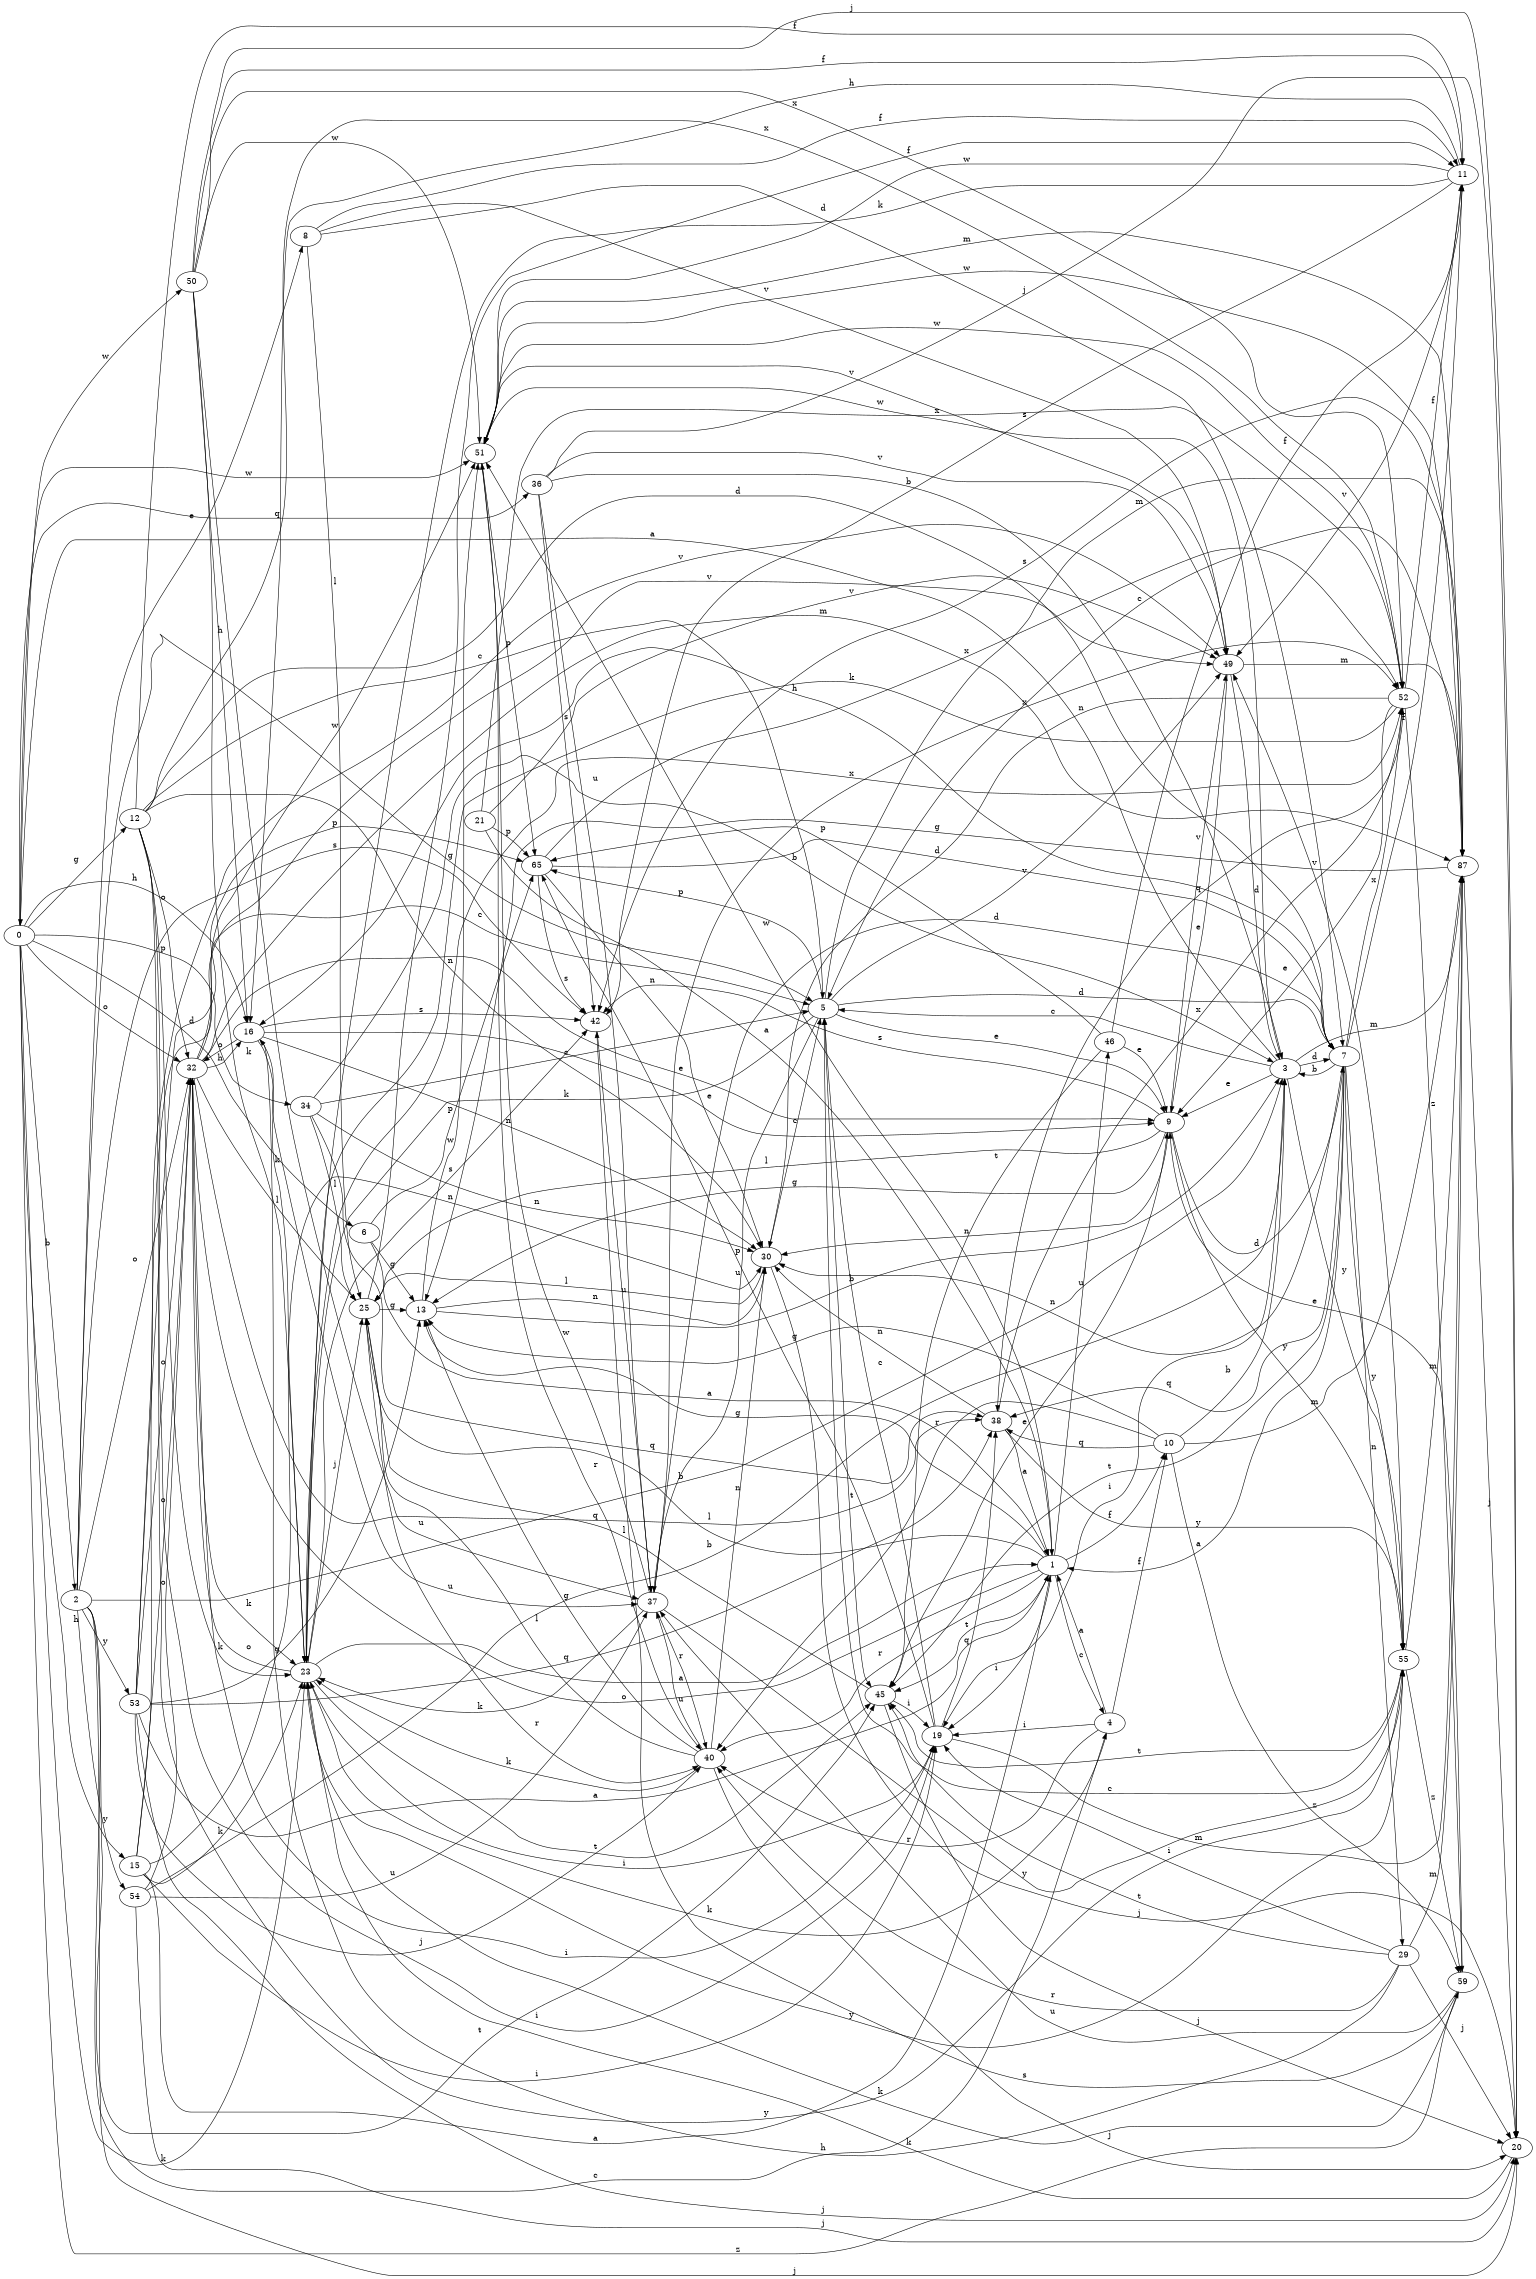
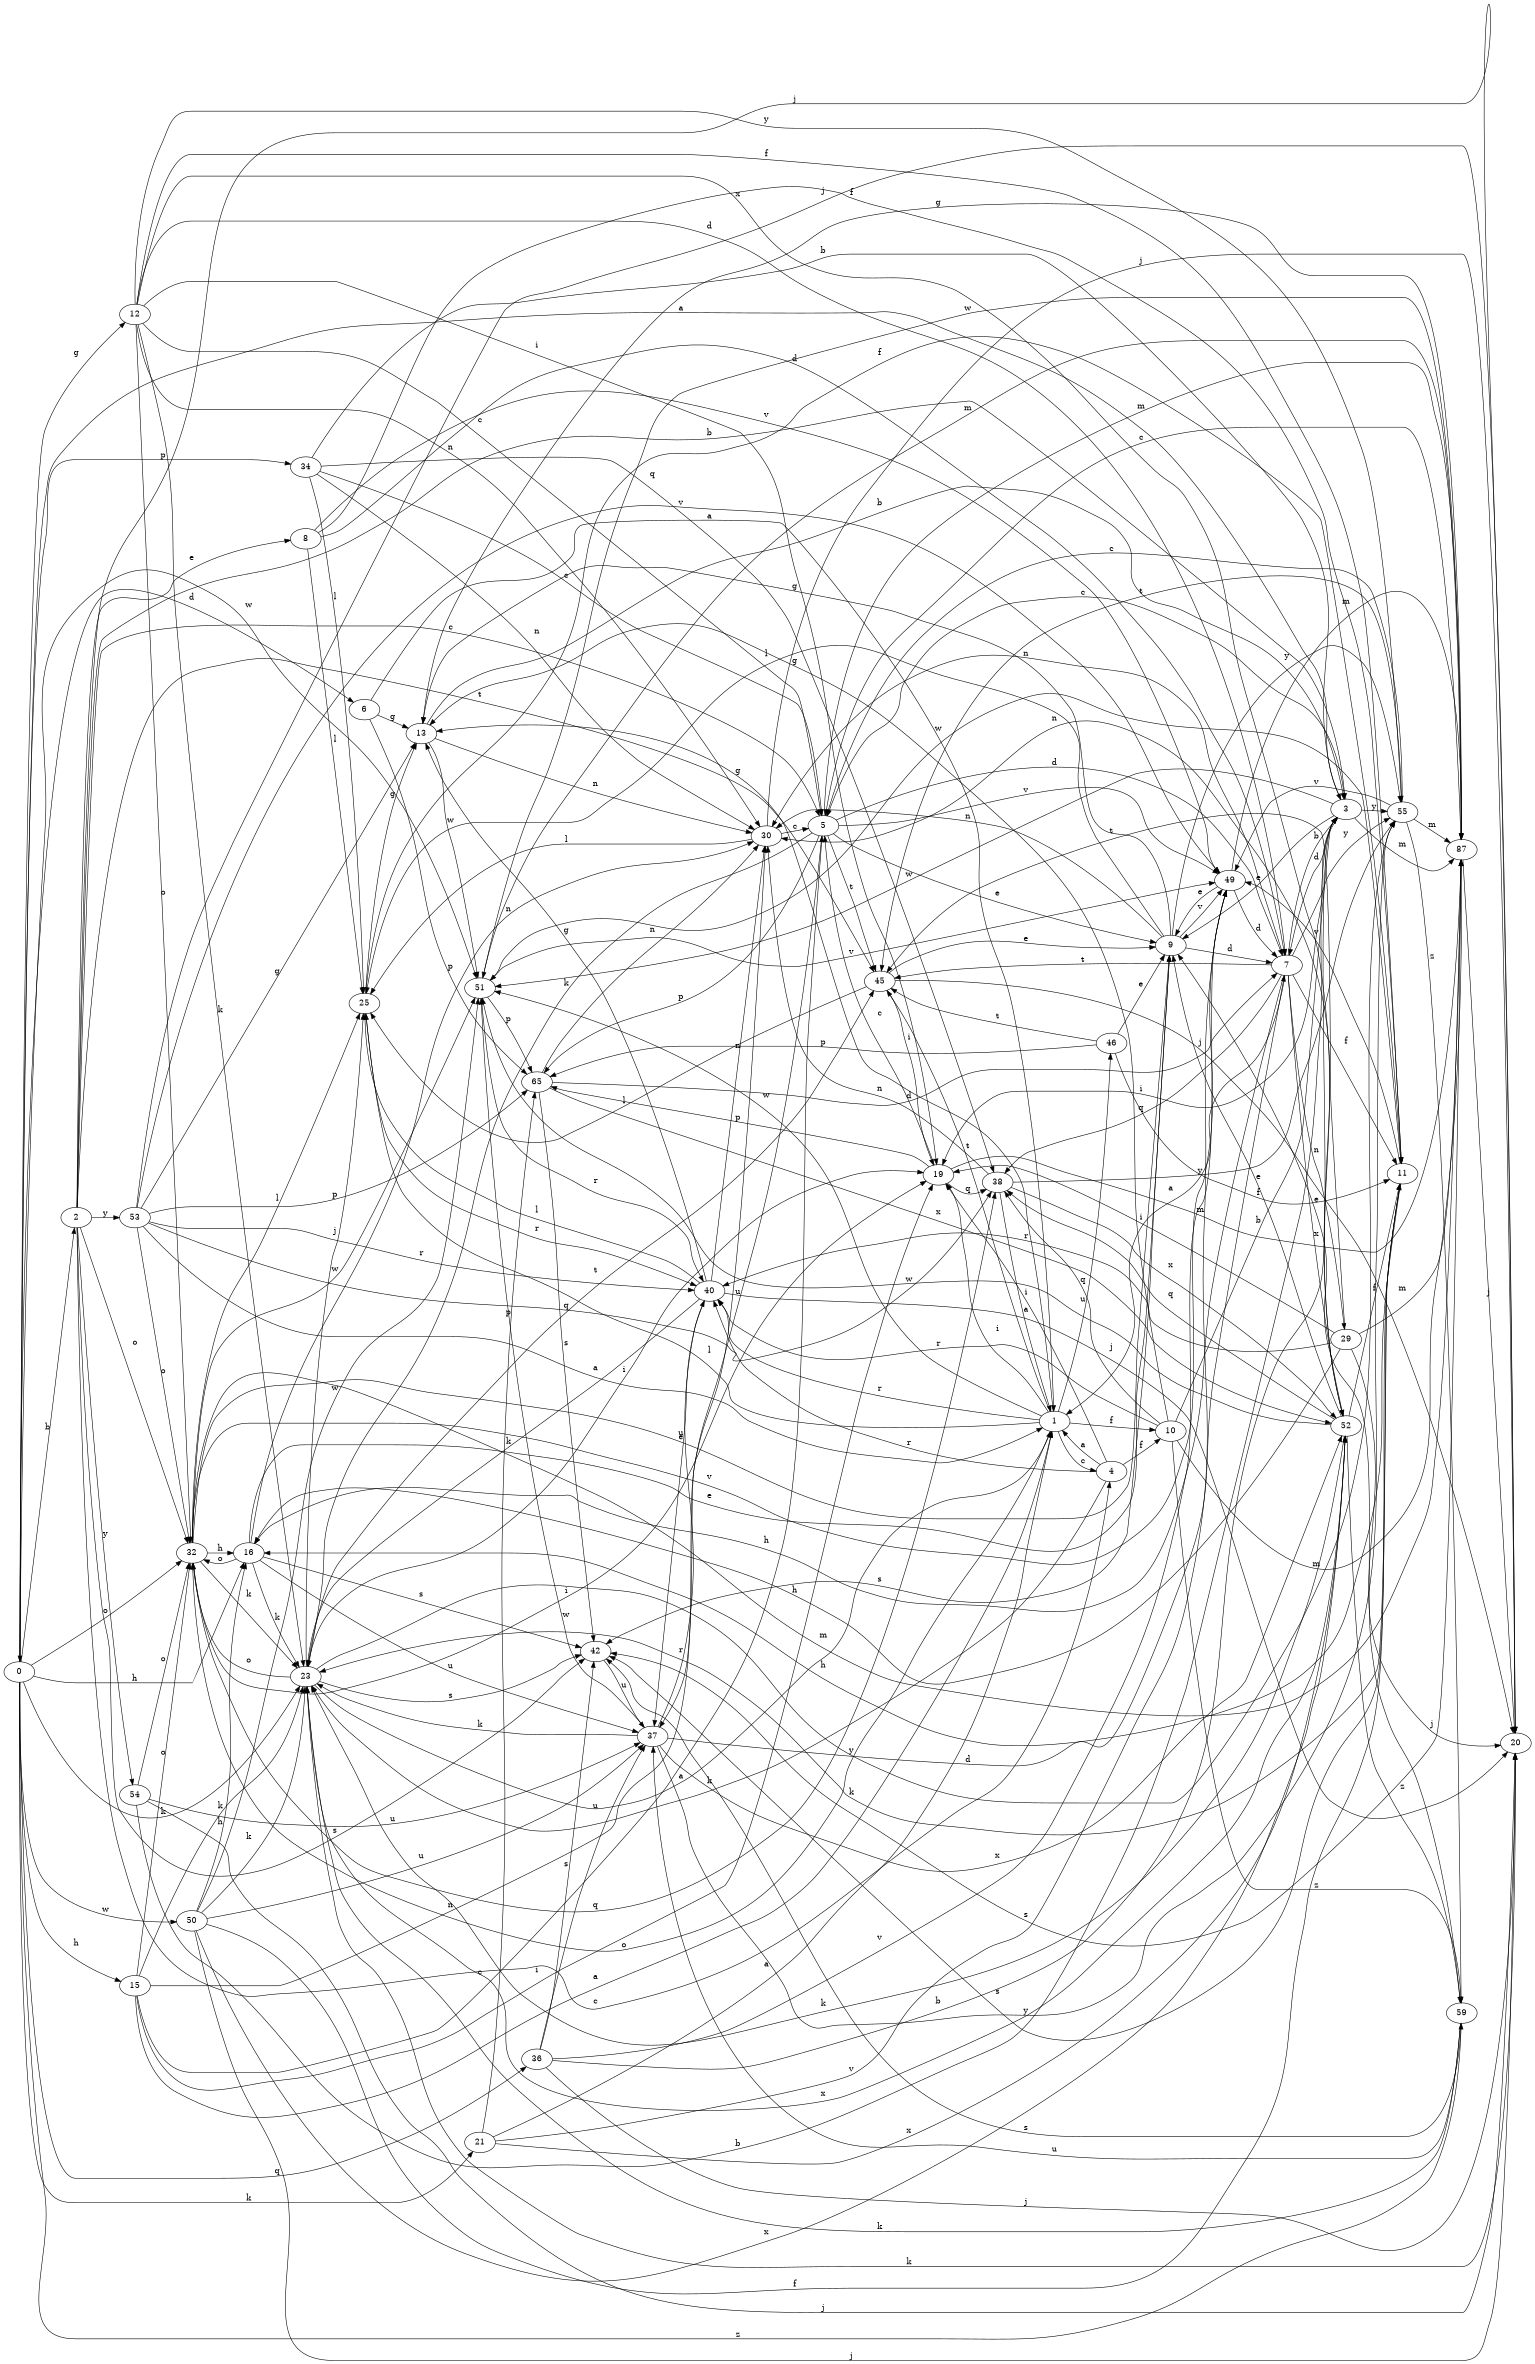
  strict digraph {
    rankdir=LR
    0
    2
    6
    12
    15
    16
    21
    23
    32
    34
    36
    50
    51
    59
    4
    45
    3
    5
    8
    20
    42
    53
    54
    1
    13
    n26 [label=65]
    19
    7
    55
    11
    30
    52
    9
    n34 [label=37]
    49
    25
    n37 [label=87]
    38
    40
    10
    46
    29
    0 -> 2 [label=b]
    0 -> 6 [label=d]
    0 -> 12 [label=g]
    0 -> 15 [label=h]
    0 -> 16 [label=h]
+   0 -> 21 [label=k]
    0 -> 23 [label=k]
    0 -> 32 [label=o]
    0 -> 34 [label=p]
    0 -> 36 [label=q]
    0 -> 50 [label=w]
    0 -> 51 [label=w]
    0 -> 59 [label=z]
    2 -> 32 [label=o]
    2 -> 4 [label=c]
    2 -> 45 [label=t]
    2 -> 3 [label=b]
-   2 -> 5 [label=g]
+   2 -> 5 [label=c]
    2 -> 8 [label=e]
    2 -> 20 [label=j]
    2 -> 42 [label=s]
    2 -> 53 [label=y]
    2 -> 54 [label=y]
    6 -> 1 [label=a]
    6 -> 13 [label=g]
    6 -> n26 [label=p]
    12 -> 23 [label=k]
    12 -> 32 [label=o]
    12 -> 5 [label=c]
    12 -> 19 [label=i]
    12 -> 7 [label=d]
    12 -> 55 [label=y]
    12 -> 11 [label=f]
    12 -> 30 [label=n]
    12 -> 52 [label=x]
    15 -> 23 [label=k]
    15 -> 32 [label=o]
    15 -> 5 [label=c]
    15 -> 1 [label=a]
    15 -> 19 [label=i]
    15 -> 30 [label=n]
    16 -> 23 [label=k]
    16 -> 32 [label=o]
    16 -> 42 [label=s]
    16 -> 30 [label=n]
    16 -> 9 [label=e]
    16 -> n34 [label=u]
    21 -> 1 [label=a]
    21 -> n26 [label=p]
    21 -> 52 [label=x]
    21 -> 49 [label=v]
    23 -> 32 [label=o]
    23 -> 45 [label=t]
    23 -> 42 [label=s]
    23 -> 1 [label=a]
    23 -> 19 [label=i]
    23 -> 55 [label=y]
    23 -> 52 [label=x]
    23 -> 25 [label=j]
    32 -> 16 [label=h]
    32 -> 23 [label=k]
    32 -> 51 [label=w]
    32 -> 19 [label=i]
    32 -> 9 [label=e]
    32 -> 49 [label=v]
    32 -> 25 [label=l]
    32 -> n37 [label=m]
    32 -> 38 [label=q]
    34 -> 3 [label=b]
    34 -> 5 [label=c]
    34 -> 30 [label=n]
    34 -> 25 [label=l]
    34 -> 38 [label=q]
    36 -> 3 [label=b]
    36 -> 20 [label=j]
    36 -> 42 [label=s]
    36 -> n34 [label=u]
    36 -> 49 [label=v]
    50 -> 16 [label=h]
    50 -> 23 [label=k]
    50 -> 51 [label=w]
    50 -> 20 [label=j]
    50 -> 11 [label=f]
    50 -> 52 [label=x]
    50 -> n34 [label=u]
    51 -> n26 [label=p]
    51 -> 49 [label=v]
    51 -> n37 [label=m]
    51 -> 40 [label=r]
    59 -> 23 [label=k]
    59 -> 42 [label=s]
    59 -> 9 [label=e]
    59 -> n34 [label=u]
    4 -> 23 [label=k]
    4 -> 1 [label=a]
    4 -> 19 [label=i]
    4 -> 40 [label=r]
    4 -> 10 [label=f]
    45 -> 20 [label=j]
    45 -> 19 [label=i]
    45 -> 9 [label=e]
    45 -> 25 [label=l]
    3 -> 0 [label=a]
    3 -> 51 [label=w]
    3 -> 5 [label=c]
    3 -> 19 [label=i]
    3 -> 7 [label=d]
    3 -> 55 [label=y]
    3 -> 9 [label=e]
    3 -> n37 [label=m]
    5 -> 23 [label=k]
    5 -> 45 [label=t]
    5 -> n26 [label=p]
    5 -> 7 [label=d]
    5 -> 9 [label=e]
    5 -> n34 [label=u]
    5 -> 49 [label=v]
    5 -> n37 [label=m]
    8 -> 7 [label=d]
    8 -> 11 [label=f]
    8 -> 49 [label=v]
    8 -> 25 [label=l]
    20 -> 23 [label=k]
    42 -> n34 [label=u]
    53 -> 32 [label=o]
    53 -> 20 [label=j]
    53 -> 1 [label=a]
    53 -> 13 [label=g]
    53 -> n26 [label=p]
    53 -> 49 [label=v]
    53 -> 38 [label=q]
-   53 -> 40 [label=j]
+   53 -> 40 [label=r]
    54 -> 32 [label=o]
    54 -> 3 [label=b]
    54 -> 20 [label=j]
    54 -> n34 [label=u]
    1 -> 32 [label=o]
    1 -> 51 [label=w]
    1 -> 4 [label=c]
    1 -> 45 [label=t]
    1 -> 13 [label=g]
    1 -> 19 [label=i]
    1 -> 25 [label=l]
    1 -> 40 [label=r]
    1 -> 10 [label=f]
    1 -> 46 [label=u]
    13 -> 51 [label=w]
    13 -> 3 [label=b]
    13 -> 30 [label=n]
    n26 -> 42 [label=s]
    n26 -> 7 [label=d]
    n26 -> 30 [label=n]
    n26 -> 52 [label=x]
    19 -> 5 [label=c]
    19 -> n26 [label=p]
    19 -> n37 [label=m]
    19 -> 38 [label=q]
    7 -> 16 [label=h]
    7 -> 45 [label=t]
    7 -> 3 [label=b]
    7 -> 1 [label=a]
    7 -> 55 [label=y]
    7 -> 11 [label=f]
    7 -> 30 [label=n]
    7 -> 52 [label=x]
    7 -> 38 [label=q]
    7 -> 29 [label=n]
    55 -> 59 [label=z]
    55 -> 45 [label=t]
    55 -> 5 [label=c]
    55 -> 49 [label=v]
    55 -> n37 [label=m]
    11 -> 16 [label=h]
    11 -> 23 [label=k]
    11 -> 51 [label=w]
    11 -> 42 [label=s]
    11 -> 49 [label=v]
    30 -> 5 [label=c]
    30 -> 20 [label=j]
    30 -> 25 [label=l]
    52 -> 23 [label=k]
    52 -> 51 [label=w]
    52 -> 59 [label=z]
    52 -> 11 [label=f]
    52 -> 30 [label=n]
    52 -> 9 [label=e]
    52 -> 38 [label=q]
    9 -> 42 [label=s]
    9 -> 13 [label=g]
    9 -> 7 [label=d]
    9 -> 55 [label=y]
    9 -> 30 [label=n]
    9 -> 49 [label=v]
    9 -> 25 [label=l]
    n34 -> 23 [label=k]
    n34 -> 51 [label=w]
    n34 -> 7 [label=d]
    n34 -> 55 [label=y]
    n34 -> 52 [label=x]
    n34 -> 40 [label=r]
-   49 -> 3 [label=d]
+   49 -> 7 [label=d]
    49 -> 9 [label=e]
    49 -> n37 [label=m]
    25 -> 13 [label=g]
    25 -> 11 [label=f]
    25 -> 40 [label=r]
    n37 -> 51 [label=w]
    n37 -> 5 [label=c]
    n37 -> 20 [label=j]
    n37 -> 42 [label=s]
    n37 -> 13 [label=g]
    38 -> 1 [label=a]
    38 -> 55 [label=y]
    38 -> 30 [label=n]
    38 -> 52 [label=x]
    40 -> 23 [label=k]
    40 -> 20 [label=j]
    40 -> 13 [label=g]
    40 -> 30 [label=n]
    40 -> n34 [label=u]
    40 -> 25 [label=l]
    10 -> 59 [label=z]
    10 -> 3 [label=b]
    10 -> 13 [label=g]
    10 -> n37 [label=m]
    10 -> 38 [label=q]
    10 -> 40 [label=r]
    46 -> 45 [label=t]
    46 -> n26 [label=p]
    46 -> 11 [label=f]
    46 -> 9 [label=e]
    29 -> 16 [label=h]
    29 -> 45 [label=t]
    29 -> 20 [label=j]
    29 -> 19 [label=i]
    29 -> n37 [label=m]
    29 -> 40 [label=r]
  }
